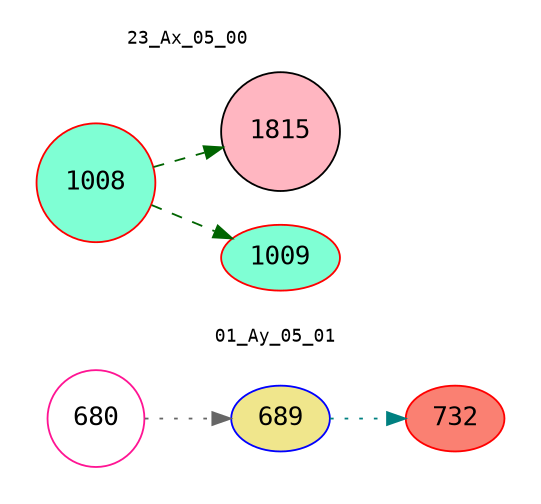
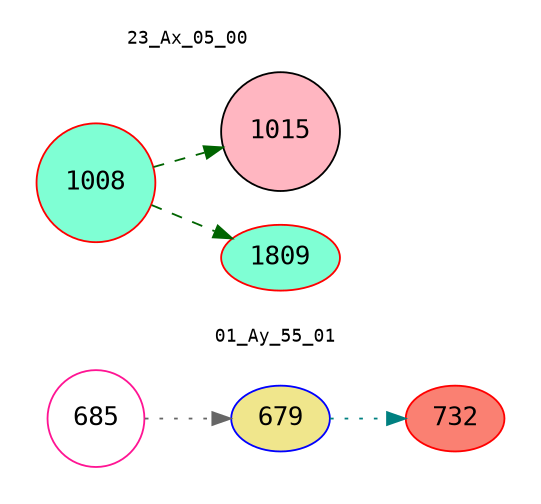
  digraph {
    fontname="DejaVu Sans Mono"
    rankdir=LR
    node [color=red fillcolor=aquamarine fontname="DejaVu Sans Mono" shape=circle style=filled]
    edge [color=darkgreen fontname="DejaVu Sans Mono" style=dotted]
-   n1 [color=deeppink fillcolor=white label=680]
-   n2 [color=blue fillcolor=khaki label=689 shape=ellipse]
+   n1 [color=deeppink fillcolor=white label=685]
+   n2 [color=blue fillcolor=khaki label=679 shape=ellipse]
    n3 [fillcolor=salmon label=732 shape=ellipse]
    n4 [label=1008]
-   n5 [label=1009 shape=ellipse]
-   n6 [color=black fillcolor=lightpink label=1815]
+   n5 [label=1809 shape=ellipse]
+   n6 [color=black fillcolor=lightpink label=1015]
    subgraph cluster_1 {
      color=white
      fontsize=10
-     label="01_Ay_05_01"
+     label="01_Ay_55_01"
      n1
      n2
      n3
    }
    subgraph cluster_2 {
      color=white
      fontsize=10
      label="23_Ax_05_00"
      n4
      n5
      n6
    }
    n1 -> n2 [color=gray40]
    n2 -> n3 [color=teal]
    n4 -> n5 [style=dashed]
    n4 -> n6 [style=dashed]
  }
